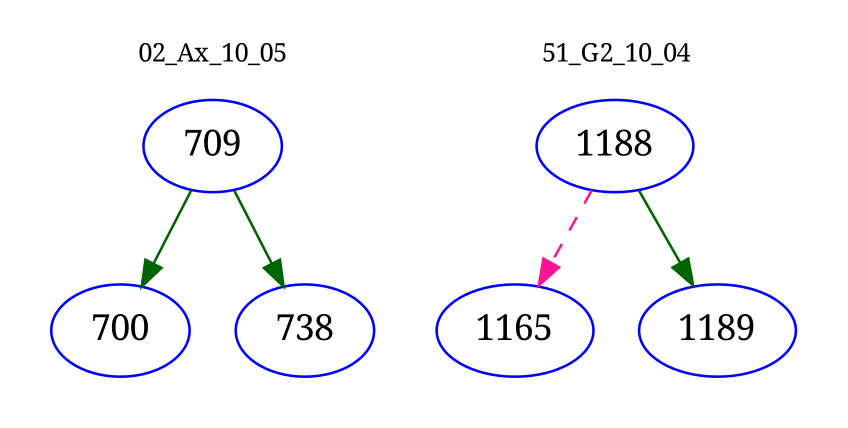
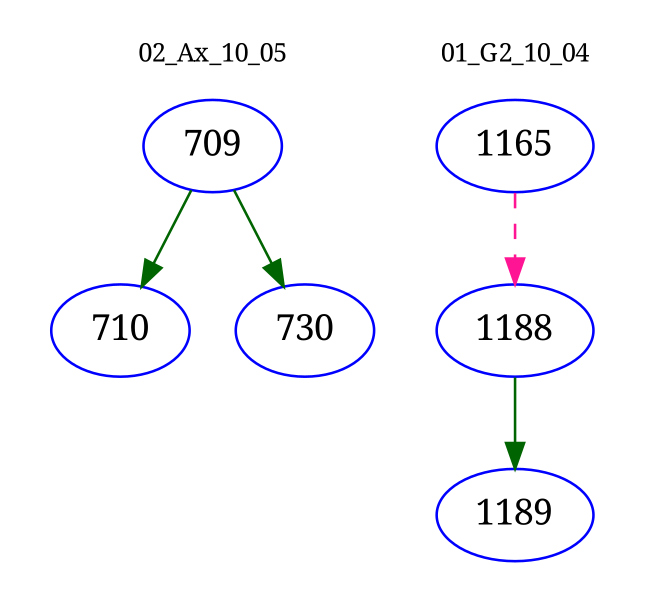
  digraph {
    fontname="Noto Serif"
    node [color=blue fontname="Noto Serif"]
    edge [color=darkgreen fontname="Noto Serif" style=solid]
    n1 [label=709]
-   n2 [label=700]
-   n3 [label=738]
+   n2 [label=710]
+   n3 [label=730]
    n4 [label=1165]
    n5 [label=1188]
    n6 [label=1189]
    subgraph cluster_1 {
      color=white
      fontsize=10
      label="02_Ax_10_05"
      n1
      n2
      n3
    }
    subgraph cluster_2 {
      color=white
      fontsize=10
-     label="51_G2_10_04"
+     label="01_G2_10_04"
      n4
      n5
      n6
    }
    n1 -> n2
    n1 -> n3
-   n5 -> n4 [color=deeppink style=dashed]
+   n4 -> n5 [color=deeppink style=dashed]
    n5 -> n6
  }
